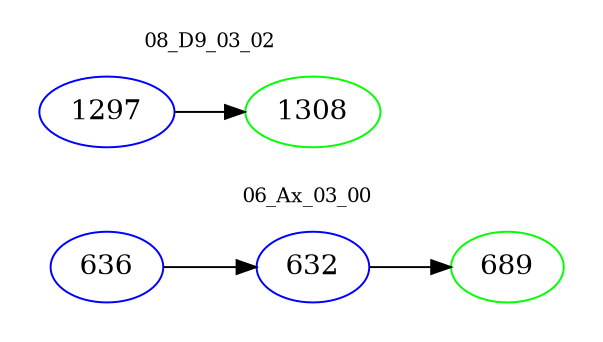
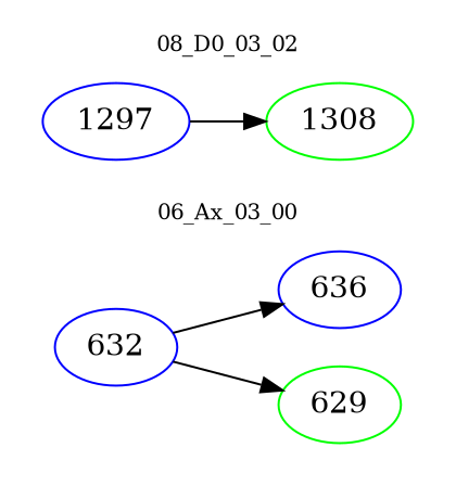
  digraph {
    rankdir=LR
    node [color=blue]
    edge [color=black]
    n1 [label=632]
-   n2 [color=green label=689]
+   n2 [color=green label=629]
    n3 [label=636]
    n4 [label=1297]
    n5 [color=green label=1308]
    subgraph cluster_1 {
      color=white
      fontsize=10
      label="06_Ax_03_00"
      n1
      n2
      n3
    }
    subgraph cluster_2 {
      color=white
      fontsize=10
-     label="08_D9_03_02"
+     label="08_D0_03_02"
      n4
      n5
    }
    n1 -> n2
-   n3 -> n1
+   n1 -> n3
    n4 -> n5
  }
